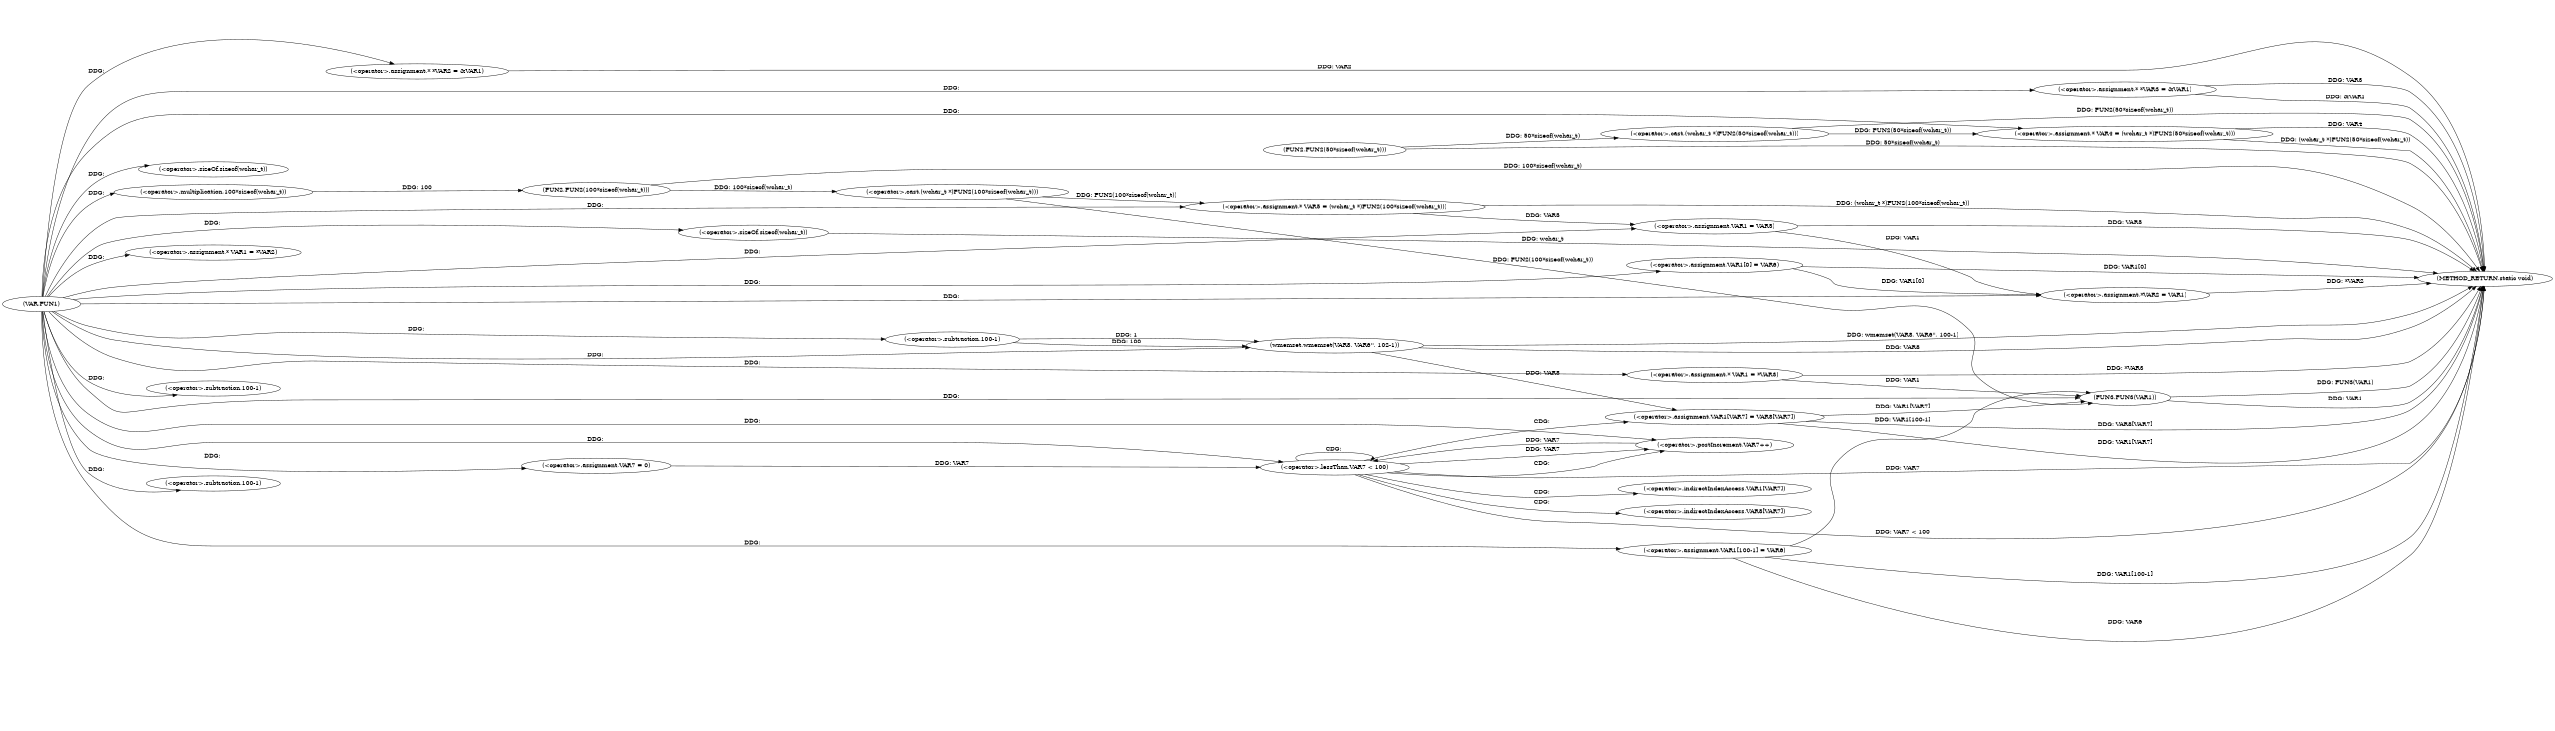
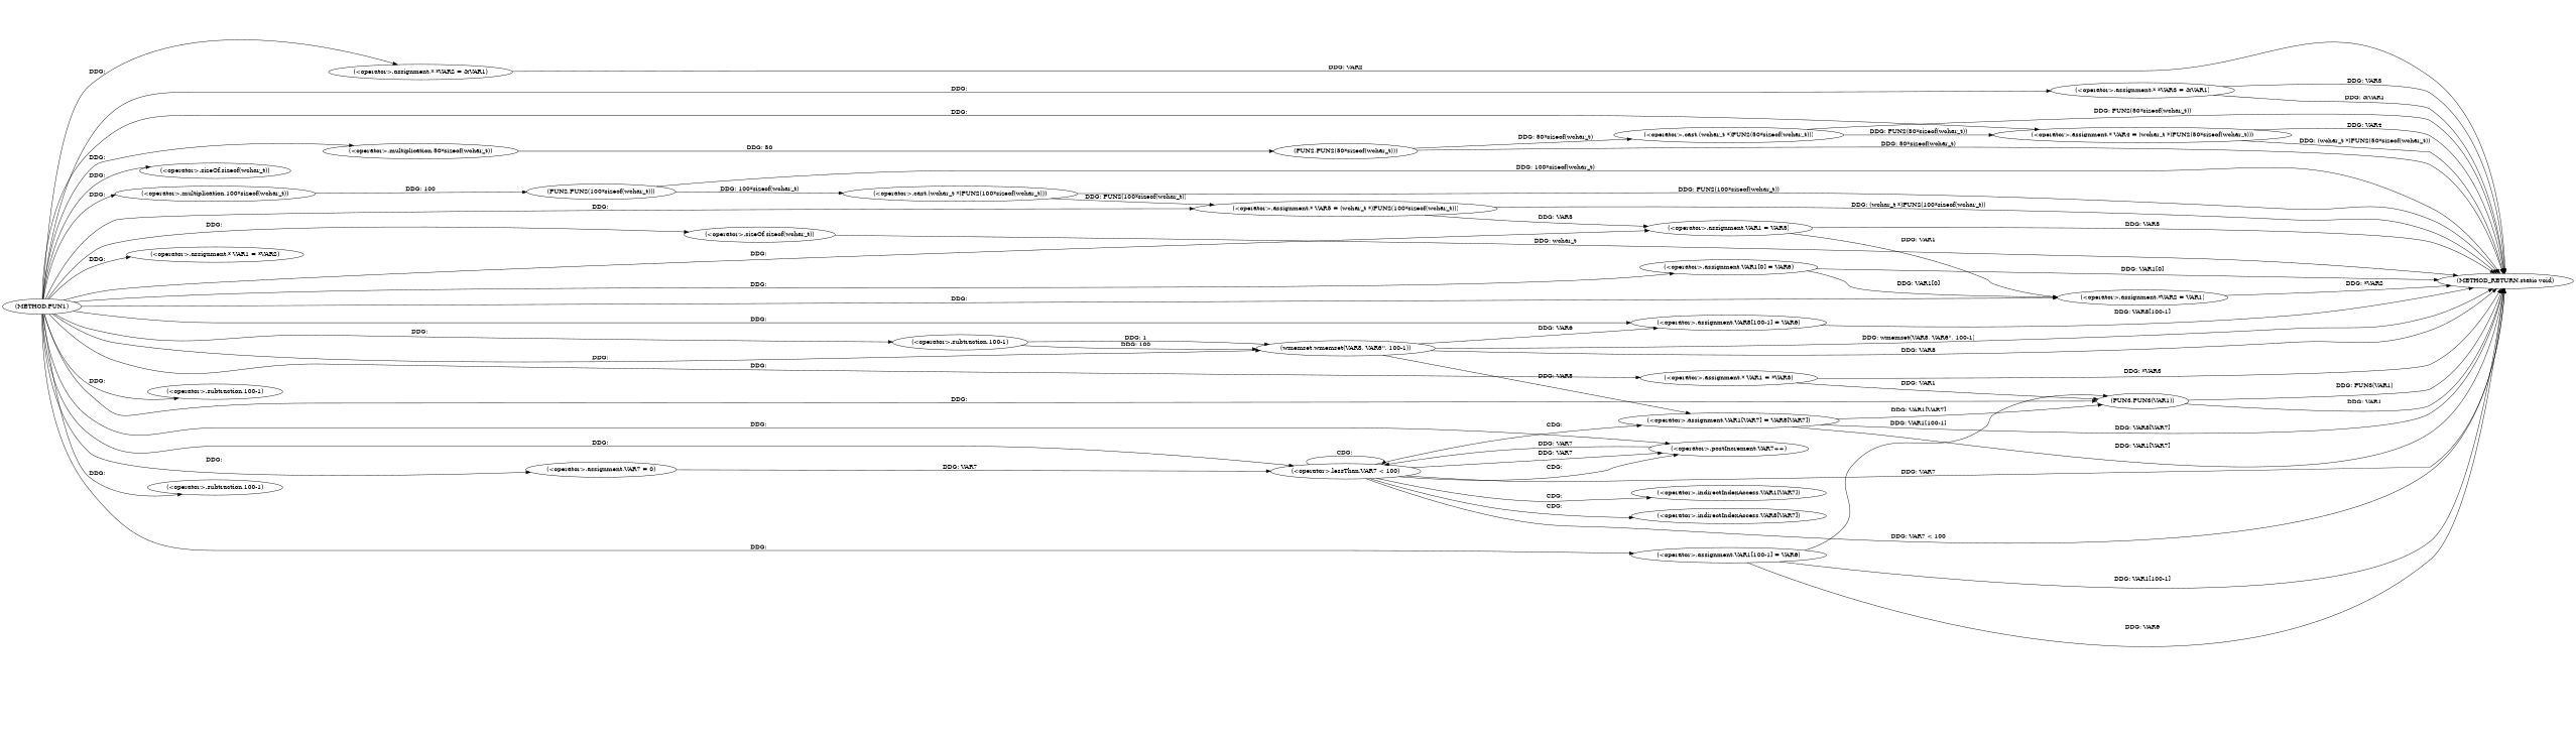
  digraph {
    rankdir=LR
-   n1 [label="(VAR,FUN1)"]
+   n1 [label="(METHOD,FUN1)"]
    n2 [label="(<operator>.assignment,* *VAR2 = &VAR1)"]
    n3 [label="(<operator>.assignment,* *VAR3 = &VAR1)"]
    n4 [label="(<operator>.assignment,* VAR4 = (wchar_t *)FUN2(50*sizeof(wchar_t)))"]
+   n5 [label="(<operator>.multiplication,50*sizeof(wchar_t))"]
    n6 [label="(<operator>.sizeOf,sizeof(wchar_t))"]
    n7 [label="(<operator>.assignment,* VAR5 = (wchar_t *)FUN2(100*sizeof(wchar_t)))"]
    n8 [label="(<operator>.multiplication,100*sizeof(wchar_t))"]
    n9 [label="(<operator>.sizeOf,sizeof(wchar_t))"]
    n10 [label="(<operator>.assignment,* VAR1 = *VAR2)"]
    n11 [label="(<operator>.assignment,VAR1 = VAR5)"]
    n12 [label="(<operator>.assignment,VAR1[0] = VAR6)"]
    n13 [label="(<operator>.assignment,*VAR2 = VAR1)"]
    n14 [label="(<operator>.assignment,* VAR1 = *VAR3)"]
-   n15 [label="(wmemset,wmemset(VAR8, VAR6'', 102-1))"]
+   n15 [label="(wmemset,wmemset(VAR8, VAR6'', 100-1))"]
    n16 [label="(<operator>.subtraction,100-1)"]
+   n17 [label="(<operator>.assignment,VAR8[100-1] = VAR6)"]
    n18 [label="(<operator>.subtraction,100-1)"]
    n19 [label="(<operator>.assignment,VAR7 = 0)"]
    n20 [label="(<operator>.lessThan,VAR7 < 100)"]
    n21 [label="(<operator>.postIncrement,VAR7++)"]
    n22 [label="(<operator>.assignment,VAR1[100-1] = VAR6)"]
    n23 [label="(<operator>.subtraction,100-1)"]
    n24 [label="(FUN3,FUN3(VAR1))"]
    n25 [label="(METHOD_RETURN,static void)"]
    n26 [label="(FUN2,FUN2(50*sizeof(wchar_t)))"]
    n27 [label="(FUN2,FUN2(100*sizeof(wchar_t)))"]
    n28 [label="(<operator>.assignment,VAR1[VAR7] = VAR8[VAR7])"]
    n29 [label="(<operator>.indirectIndexAccess,VAR1[VAR7])"]
    n30 [label="(<operator>.indirectIndexAccess,VAR8[VAR7])"]
    n31 [label="(<operator>.cast,(wchar_t *)FUN2(50*sizeof(wchar_t)))"]
    n32 [label="(<operator>.cast,(wchar_t *)FUN2(100*sizeof(wchar_t)))"]
    n1 -> n2 [label="DDG: "]
    n1 -> n3 [label="DDG: "]
    n1 -> n4 [label="DDG: "]
+   n1 -> n5 [label="DDG: "]
    n1 -> n6 [label="DDG: "]
    n1 -> n7 [label="DDG: "]
    n1 -> n8 [label="DDG: "]
    n1 -> n9 [label="DDG: "]
    n1 -> n10 [label="DDG: "]
    n1 -> n11 [label="DDG: "]
    n1 -> n12 [label="DDG: "]
    n1 -> n13 [label="DDG: "]
    n1 -> n14 [label="DDG: "]
    n1 -> n15 [label="DDG: "]
    n1 -> n16 [label="DDG: "]
+   n1 -> n17 [label="DDG: "]
    n1 -> n18 [label="DDG: "]
    n1 -> n19 [label="DDG: "]
    n1 -> n20 [label="DDG: "]
    n1 -> n21 [label="DDG: "]
    n1 -> n22 [label="DDG: "]
    n1 -> n23 [label="DDG: "]
    n1 -> n24 [label="DDG: "]
    n2 -> n25 [label="DDG: VAR2"]
    n3 -> n25 [label="DDG: VAR3"]
    n3 -> n25 [label="DDG: &VAR1"]
    n4 -> n25 [label="DDG: VAR4"]
    n4 -> n25 [label="DDG: (wchar_t *)FUN2(50*sizeof(wchar_t))"]
+   n5 -> n26 [label="DDG: 50"]
    n7 -> n11 [label="DDG: VAR5"]
    n7 -> n25 [label="DDG: (wchar_t *)FUN2(100*sizeof(wchar_t))"]
    n8 -> n27 [label="DDG: 100"]
    n9 -> n25 [label="DDG: wchar_t"]
    n11 -> n13 [label="DDG: VAR1"]
    n11 -> n25 [label="DDG: VAR5"]
    n12 -> n13 [label="DDG: VAR1[0]"]
    n12 -> n25 [label="DDG: VAR1[0]"]
    n13 -> n25 [label="DDG: *VAR2"]
    n14 -> n24 [label="DDG: VAR1"]
    n14 -> n25 [label="DDG: *VAR3"]
+   n15 -> n17 [label="DDG: VAR6"]
    n15 -> n25 [label="DDG: wmemset(VAR8, VAR6'', 100-1)"]
    n15 -> n25 [label="DDG: VAR8"]
    n15 -> n28 [label="DDG: VAR8"]
    n16 -> n15 [label="DDG: 100"]
    n16 -> n15 [label="DDG: 1"]
+   n17 -> n25 [label="DDG: VAR8[100-1]"]
    n19 -> n20 [label="DDG: VAR7"]
    n20 -> n20 [label="CDG: "]
    n20 -> n21 [label="DDG: VAR7"]
    n20 -> n21 [label="CDG: "]
    n20 -> n25 [label="DDG: VAR7"]
    n20 -> n25 [label="DDG: VAR7 < 100"]
    n20 -> n28 [label="CDG: "]
    n20 -> n29 [label="CDG: "]
    n20 -> n30 [label="CDG: "]
    n21 -> n20 [label="DDG: VAR7"]
    n22 -> n24 [label="DDG: VAR1[100-1]"]
    n22 -> n25 [label="DDG: VAR6"]
    n22 -> n25 [label="DDG: VAR1[100-1]"]
    n24 -> n25 [label="DDG: FUN3(VAR1)"]
    n24 -> n25 [label="DDG: VAR1"]
    n26 -> n25 [label="DDG: 50*sizeof(wchar_t)"]
    n26 -> n31 [label="DDG: 50*sizeof(wchar_t)"]
    n27 -> n25 [label="DDG: 100*sizeof(wchar_t)"]
    n27 -> n32 [label="DDG: 100*sizeof(wchar_t)"]
    n28 -> n24 [label="DDG: VAR1[VAR7]"]
    n28 -> n25 [label="DDG: VAR8[VAR7]"]
    n28 -> n25 [label="DDG: VAR1[VAR7]"]
    n31 -> n4 [label="DDG: FUN2(50*sizeof(wchar_t))"]
    n31 -> n25 [label="DDG: FUN2(50*sizeof(wchar_t))"]
    n32 -> n7 [label="DDG: FUN2(100*sizeof(wchar_t))"]
-   n32 -> n24 [label="DDG: FUN2(100*sizeof(wchar_t))"]
+   n32 -> n25 [label="DDG: FUN2(100*sizeof(wchar_t))"]
  }
